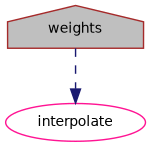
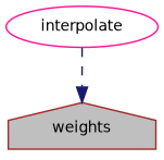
  digraph {
    rankdir=TB
    node [fontname=Helvetica fontsize=10]
    n1 [color=brown fillcolor=grey75 fontcolor=black height=0.2 label=weights shape=house style=filled width=0.4]
    n2 [color=deeppink height=0.2 label=interpolate shape=ellipse width=0.4]
-   n1 -> n2 [color=midnightblue fontname=Helvetica fontsize=10 labelfontname=Helvetica labelfontsize=10 style=dashed]
+   n2 -> n1 [color=midnightblue fontname=Helvetica fontsize=10 labelfontname=Helvetica labelfontsize=10 style=dashed]
  }
